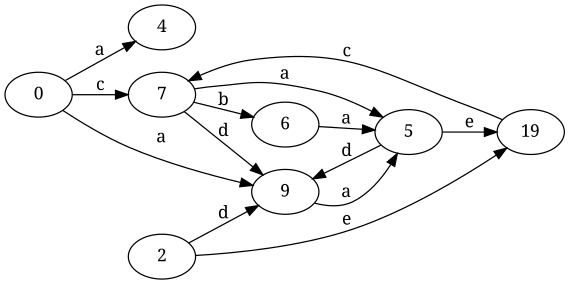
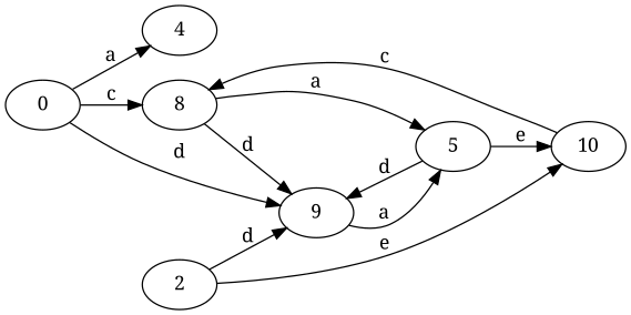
  strict digraph {
    fontname="Noto Serif"
    rankdir=LR
    node [fontname="Noto Serif"]
    edge [fontname="Noto Serif"]
    0
    4
-   7
+   7 [label=8]
    9
    5
-   6
-   10 [label=19]
+   10
    2
    0 -> 4 [label=a]
    0 -> 7 [label=c]
-   0 -> 9 [label=a]
+   0 -> 9 [label=d]
    7 -> 9 [label=d]
    7 -> 5 [label=a]
-   7 -> 6 [label=b]
    9 -> 5 [label=a]
    5 -> 9 [label=d]
    5 -> 10 [label=e]
-   6 -> 5 [label=a]
    10 -> 7 [label=c]
    2 -> 9 [label=d]
    2 -> 10 [label=e]
  }
